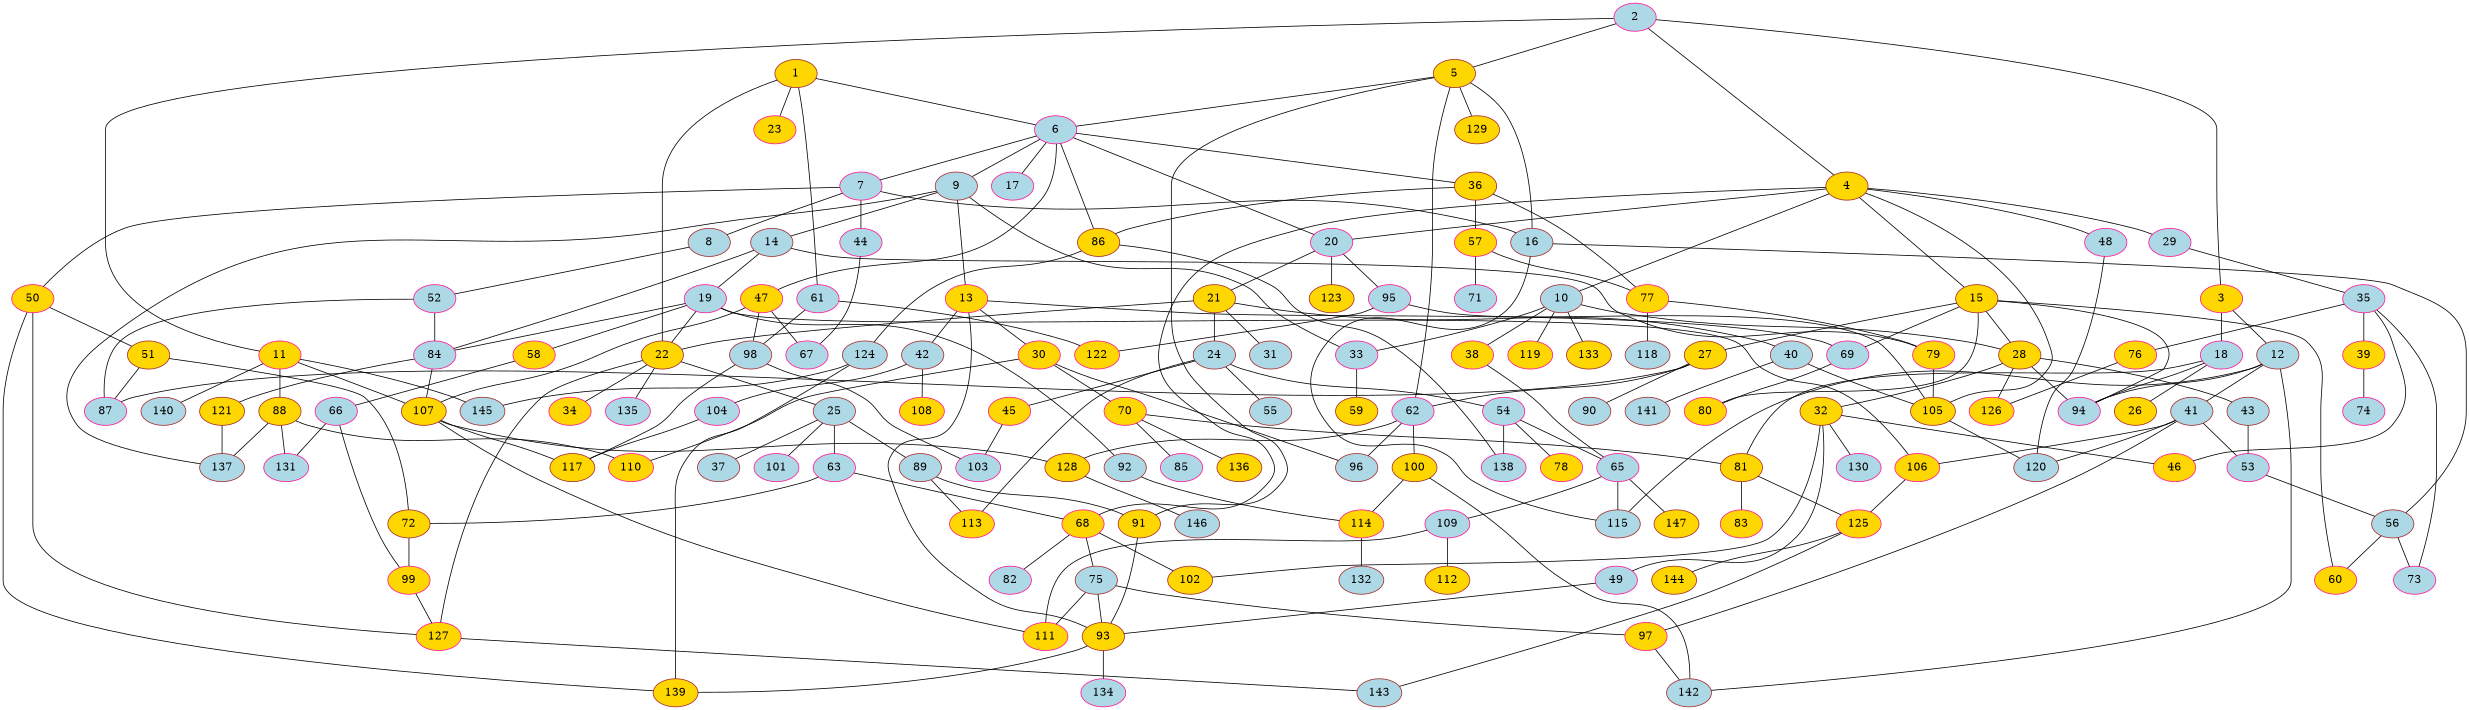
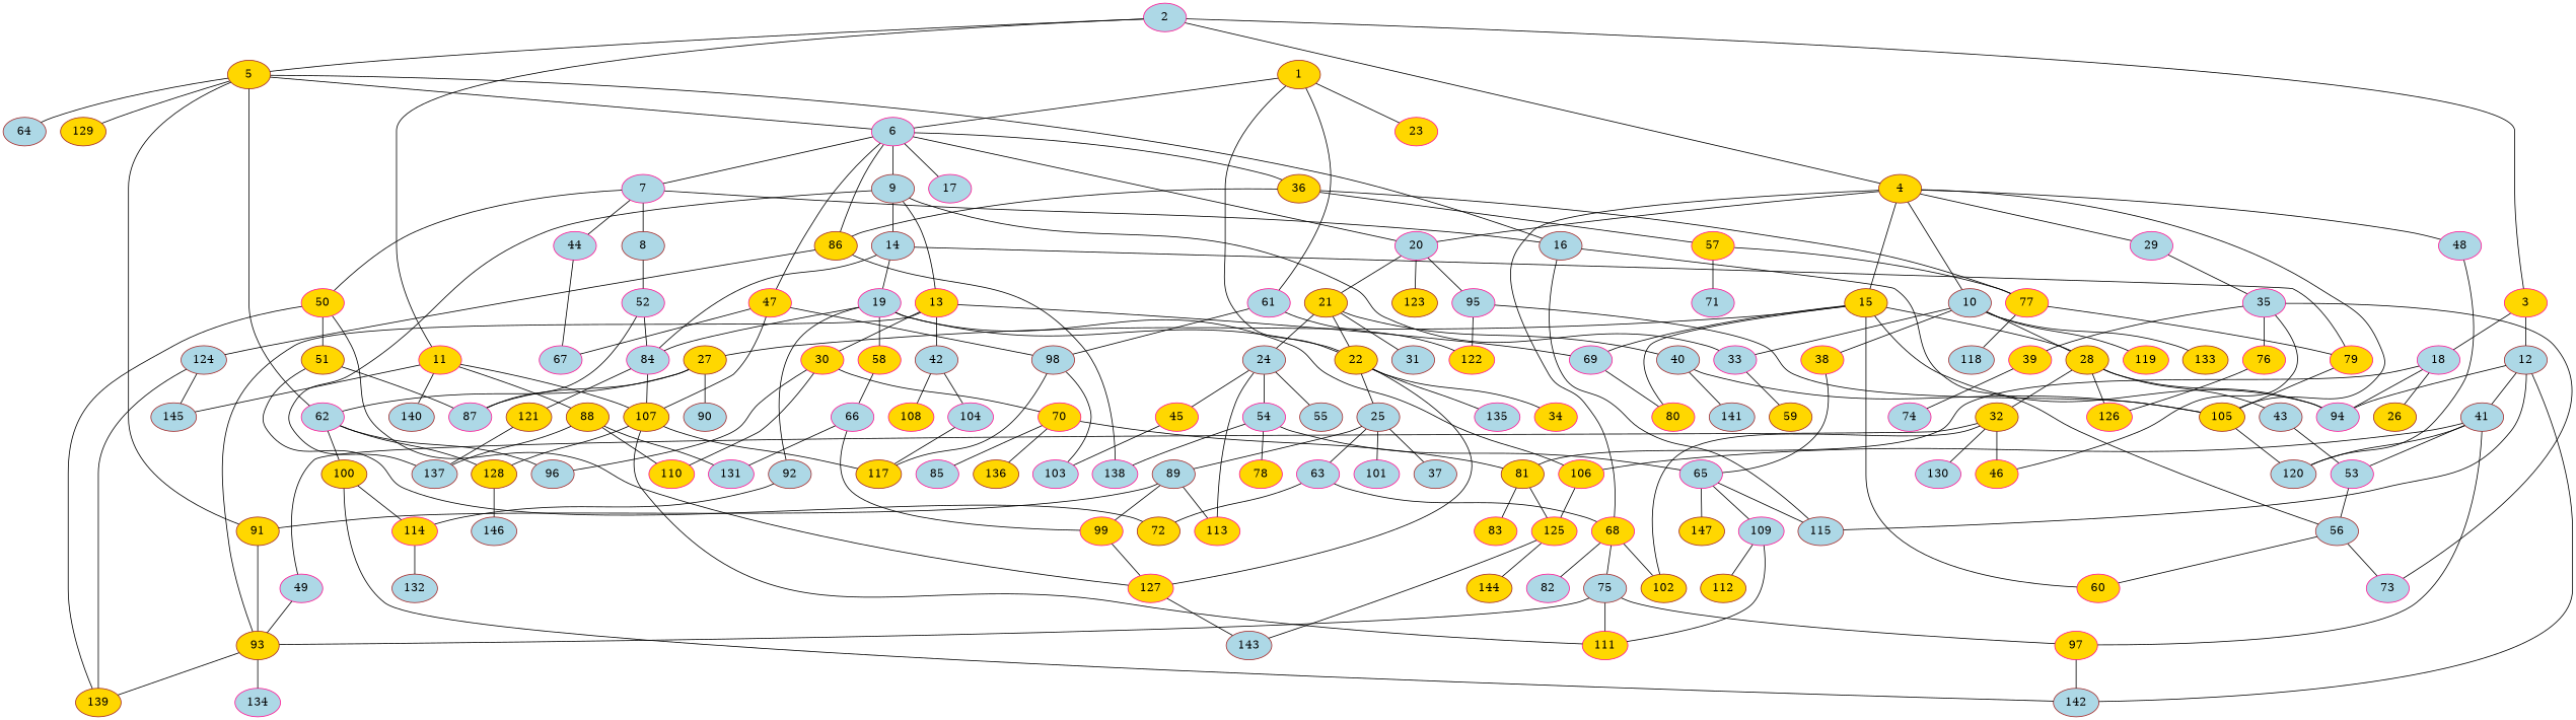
  graph {
    node [color=deeppink fillcolor=lightblue style=filled]
    1 [color=brown fillcolor=gold]
    6
    22 [color=brown fillcolor=gold]
    23 [fillcolor=gold]
    61
    3 [fillcolor=gold]
    2
    4 [color=brown fillcolor=gold]
    5 [color=brown fillcolor=gold]
    11 [fillcolor=gold]
    20
    7
    9 [color=brown]
    17
    36 [color=brown fillcolor=gold]
    47 [fillcolor=gold]
    86 [color=brown fillcolor=gold]
    25 [color=brown]
    34 [fillcolor=gold]
    127 [fillcolor=gold]
    135
    98 [color=brown]
    122 [fillcolor=gold]
    12 [color=brown]
    18
    10 [color=brown]
    15 [color=brown fillcolor=gold]
    29
    48
    68 [fillcolor=gold]
    105 [color=brown fillcolor=gold]
    16 [color=brown]
    62
+   64 [color=brown]
    91 [color=brown fillcolor=gold]
    129 [color=brown fillcolor=gold]
    88 [color=brown fillcolor=gold]
    107 [color=brown fillcolor=gold]
    140 [color=brown]
    145 [color=brown]
    41 [color=brown]
    94
    115 [color=brown]
    142 [color=brown]
    26 [color=brown fillcolor=gold]
    81 [color=brown fillcolor=gold]
    33
    28 [color=brown fillcolor=gold]
    38 [fillcolor=gold]
    119 [fillcolor=gold]
    133 [color=brown fillcolor=gold]
    69
    27 [color=brown fillcolor=gold]
    60 [fillcolor=gold]
    80 [fillcolor=gold]
    21 [color=brown fillcolor=gold]
    95
    123 [color=brown fillcolor=gold]
    35
    120 [color=brown]
    102 [color=brown fillcolor=gold]
    75 [color=brown]
    82
    56 [color=brown]
    96 [color=brown]
    100 [color=brown fillcolor=gold]
    128 [color=brown fillcolor=gold]
    93 [color=brown fillcolor=gold]
    8 [color=brown]
    44
    50 [fillcolor=gold]
    13 [fillcolor=gold]
    14 [color=brown]
    137 [color=brown]
    57 [fillcolor=gold]
    77 [fillcolor=gold]
    67
    138
    124 [color=brown]
    52
    51 [color=brown fillcolor=gold]
    139 [color=brown fillcolor=gold]
    84
    87
    30 [fillcolor=gold]
    42 [color=brown]
    19
    79 [fillcolor=gold]
    59 [color=brown fillcolor=gold]
    32 [color=brown fillcolor=gold]
    43 [color=brown]
    126 [fillcolor=gold]
    65
    110 [fillcolor=gold]
    131
    111 [fillcolor=gold]
    117 [color=brown fillcolor=gold]
    106 [fillcolor=gold]
    53
    97 [fillcolor=gold]
    70 [fillcolor=gold]
    104
    108 [fillcolor=gold]
    134
    58 [fillcolor=gold]
    92 [color=brown]
    121 [color=brown fillcolor=gold]
    90 [color=brown]
    73
    83 [fillcolor=gold]
    125 [fillcolor=gold]
    66
    114 [fillcolor=gold]
    24 [color=brown]
    31 [color=brown]
    40 [color=brown]
    45 [fillcolor=gold]
    54
    55 [color=brown]
    113 [fillcolor=gold]
    141 [color=brown]
    37 [color=brown]
    63
    89 [color=brown]
    101
    143 [color=brown]
    103
    78 [fillcolor=gold]
    72 [color=brown fillcolor=gold]
    99 [fillcolor=gold]
    46 [fillcolor=gold]
    49
    130
    39 [fillcolor=gold]
    76 [fillcolor=gold]
    85
    136 [color=brown fillcolor=gold]
    74
    71
    118 [color=brown]
    109
    147 [color=brown fillcolor=gold]
    146 [color=brown]
    112 [color=brown fillcolor=gold]
    144 [color=brown fillcolor=gold]
    132 [color=brown]
    1 -- 6
    1 -- 22
    1 -- 23
    1 -- 61
    6 -- 20
    6 -- 7
    6 -- 9
    6 -- 17
    6 -- 36
    6 -- 47
    6 -- 86
    22 -- 25
    22 -- 34
    22 -- 127
    22 -- 135
    61 -- 98
    61 -- 122
    3 -- 12
    3 -- 18
    2 -- 3
    2 -- 4
    2 -- 5
    2 -- 11
    4 -- 20
    4 -- 10
    4 -- 15
    4 -- 29
    4 -- 48
    4 -- 68
    4 -- 105
    5 -- 6
    5 -- 16
    5 -- 62
+   5 -- 64
    5 -- 91
    5 -- 129
    11 -- 88
    11 -- 107
    11 -- 140
    11 -- 145
    20 -- 21
    20 -- 95
    20 -- 123
    7 -- 16
    7 -- 8
    7 -- 44
    7 -- 50
    9 -- 33
    9 -- 13
    9 -- 14
    9 -- 137
    36 -- 86
    36 -- 57
    36 -- 77
    47 -- 98
    47 -- 107
    47 -- 67
    86 -- 138
    86 -- 124
    25 -- 37
    25 -- 63
    25 -- 89
    25 -- 101
    127 -- 143
    98 -- 117
    98 -- 103
    12 -- 41
    12 -- 94
    12 -- 115
    12 -- 142
    18 -- 94
    18 -- 26
    18 -- 81
    10 -- 33
    10 -- 28
    10 -- 38
    10 -- 119
    10 -- 133
    15 -- 94
    15 -- 28
    15 -- 69
    15 -- 27
    15 -- 60
    15 -- 80
    29 -- 35
    48 -- 120
    68 -- 102
    68 -- 75
    68 -- 82
    105 -- 120
    16 -- 115
    16 -- 56
    62 -- 96
    62 -- 100
    62 -- 128
    91 -- 93
    88 -- 137
    88 -- 110
    88 -- 131
    107 -- 128
    107 -- 111
    107 -- 117
    41 -- 120
    41 -- 106
    41 -- 53
    41 -- 97
    81 -- 83
    81 -- 125
    33 -- 59
    28 -- 94
    28 -- 32
    28 -- 43
    28 -- 126
    38 -- 65
    69 -- 80
    27 -- 62
    27 -- 87
    27 -- 90
    21 -- 22
    21 -- 24
    21 -- 31
    21 -- 40
    95 -- 122
    95 -- 105
    35 -- 73
    35 -- 46
    35 -- 39
    35 -- 76
    75 -- 93
    75 -- 111
    75 -- 97
    56 -- 60
    56 -- 73
    100 -- 142
    100 -- 114
    128 -- 146
    93 -- 139
    93 -- 134
    8 -- 52
    44 -- 67
    50 -- 127
    50 -- 51
    50 -- 139
    13 -- 69
    13 -- 93
    13 -- 30
    13 -- 42
    14 -- 84
    14 -- 19
    14 -- 79
    57 -- 77
    57 -- 71
    77 -- 79
    77 -- 118
    124 -- 145
    124 -- 139
    52 -- 84
    52 -- 87
    51 -- 87
    51 -- 72
    84 -- 107
    84 -- 121
    30 -- 96
    30 -- 110
    30 -- 70
    42 -- 104
    42 -- 108
    19 -- 22
    19 -- 84
    19 -- 106
    19 -- 58
    19 -- 92
    79 -- 105
    32 -- 102
    32 -- 46
    32 -- 49
    32 -- 130
    43 -- 53
    65 -- 115
    65 -- 109
    65 -- 147
    106 -- 125
    53 -- 56
    97 -- 142
    70 -- 81
    70 -- 85
    70 -- 136
    104 -- 117
    58 -- 66
    92 -- 114
    121 -- 137
    125 -- 143
    125 -- 144
    66 -- 131
    66 -- 99
    114 -- 132
    24 -- 45
    24 -- 54
    24 -- 55
    24 -- 113
    40 -- 105
    40 -- 141
    45 -- 103
    54 -- 138
    54 -- 65
    54 -- 78
    63 -- 68
    63 -- 72
    89 -- 91
    89 -- 113
-   72 -- 99
+   89 -- 99
    99 -- 127
    49 -- 93
    39 -- 74
    76 -- 126
    109 -- 111
    109 -- 112
  }
